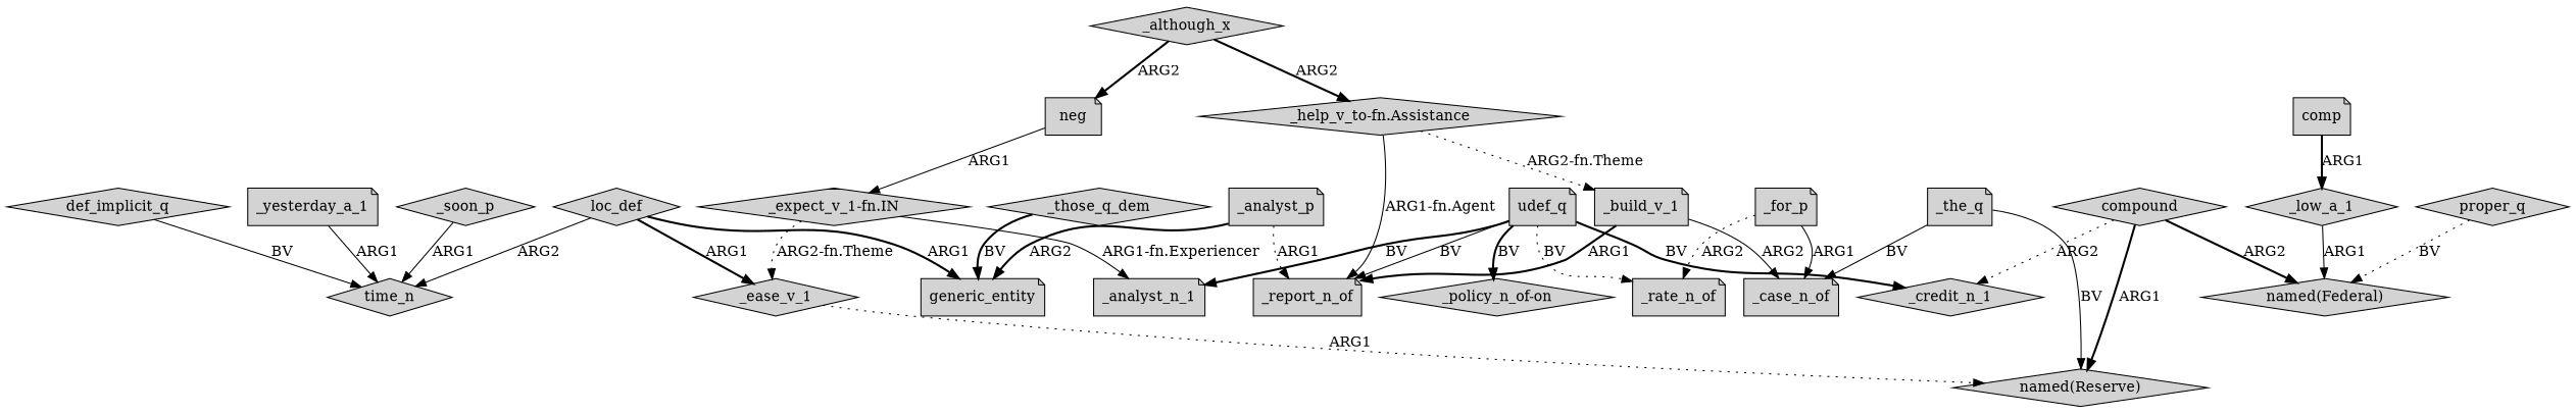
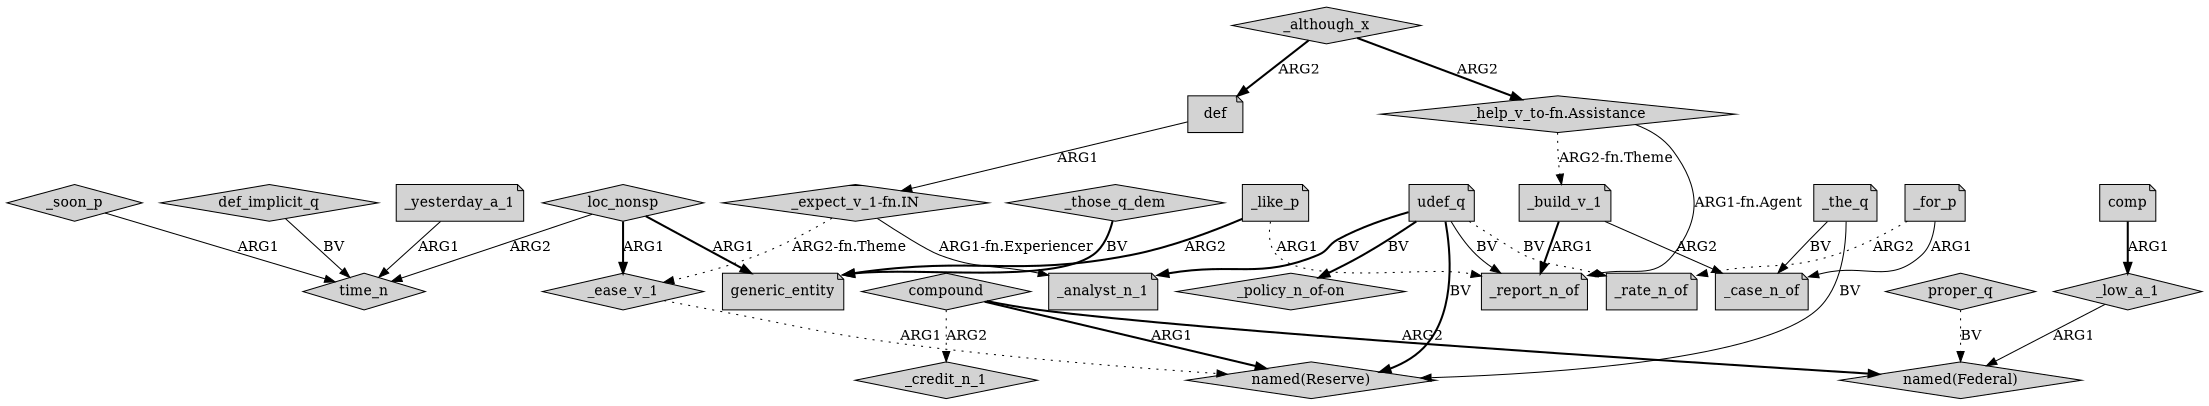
  digraph {
    node [shape=diamond style=filled]
    edge [style=bold]
    compound
    "named(Reserve)"
    _credit_n_1
    "named(Federal)"
    _yesterday_a_1 [shape=note]
    time_n
-   loc_nonsp [label=loc_def]
+   loc_nonsp
    _ease_v_1
    generic_entity [shape=note]
    udef_q [shape=note]
    "_policy_n_of-on"
    _report_n_of [shape=note]
    _rate_n_of [shape=note]
    _analyst_n_1 [shape=note]
    _for_p [shape=note]
    _case_n_of [shape=note]
    _the_q [shape=note]
-   neg [shape=note]
+   neg [shape=note label=def]
    _although_x
    "_help_v_to-fn.Assistance"
    "_expect_v_1-fn.IN"
    _build_v_1 [shape=note]
    _low_a_1
-   _like_p [shape=note label=_analyst_p]
+   _like_p [shape=note]
    proper_q
    _soon_p
    _those_q_dem
    def_implicit_q
    comp [shape=note]
    compound -> "named(Reserve)" [label=ARG1]
    compound -> _credit_n_1 [label=ARG2 style=dotted]
    compound -> "named(Federal)" [label=ARG2]
    _yesterday_a_1 -> time_n [label=ARG1 style=solid]
    loc_nonsp -> time_n [label=ARG2 style=solid]
    loc_nonsp -> _ease_v_1 [label=ARG1]
    loc_nonsp -> generic_entity [label=ARG1]
    _ease_v_1 -> "named(Reserve)" [label=ARG1 style=dotted]
-   udef_q -> _credit_n_1 [label=BV]
+   udef_q -> "named(Reserve)" [label=BV]
    udef_q -> "_policy_n_of-on" [label=BV]
    udef_q -> _report_n_of [label=BV style=solid]
    udef_q -> _rate_n_of [label=BV style=dotted]
    udef_q -> _analyst_n_1 [label=BV]
    _for_p -> _rate_n_of [label=ARG2 style=dotted]
    _for_p -> _case_n_of [label=ARG1 style=solid]
    _the_q -> "named(Reserve)" [label=BV style=solid]
    _the_q -> _case_n_of [label=BV style=solid]
    neg -> "_expect_v_1-fn.IN" [label=ARG1 style=solid]
    _although_x -> neg [label=ARG2]
    _although_x -> "_help_v_to-fn.Assistance" [label=ARG2]
    "_help_v_to-fn.Assistance" -> _report_n_of [label="ARG1-fn.Agent" style=solid]
    "_help_v_to-fn.Assistance" -> _build_v_1 [label="ARG2-fn.Theme" style=dotted]
    "_expect_v_1-fn.IN" -> _ease_v_1 [label="ARG2-fn.Theme" style=dotted]
    "_expect_v_1-fn.IN" -> _analyst_n_1 [label="ARG1-fn.Experiencer" style=solid]
    _build_v_1 -> _report_n_of [label=ARG1]
    _build_v_1 -> _case_n_of [label=ARG2 style=solid]
    _low_a_1 -> "named(Federal)" [label=ARG1 style=solid]
    _like_p -> generic_entity [label=ARG2]
    _like_p -> _report_n_of [label=ARG1 style=dotted]
    proper_q -> "named(Federal)" [label=BV style=dotted]
    _soon_p -> time_n [label=ARG1 style=solid]
    _those_q_dem -> generic_entity [label=BV]
    def_implicit_q -> time_n [label=BV style=solid]
    comp -> _low_a_1 [label=ARG1]
  }
